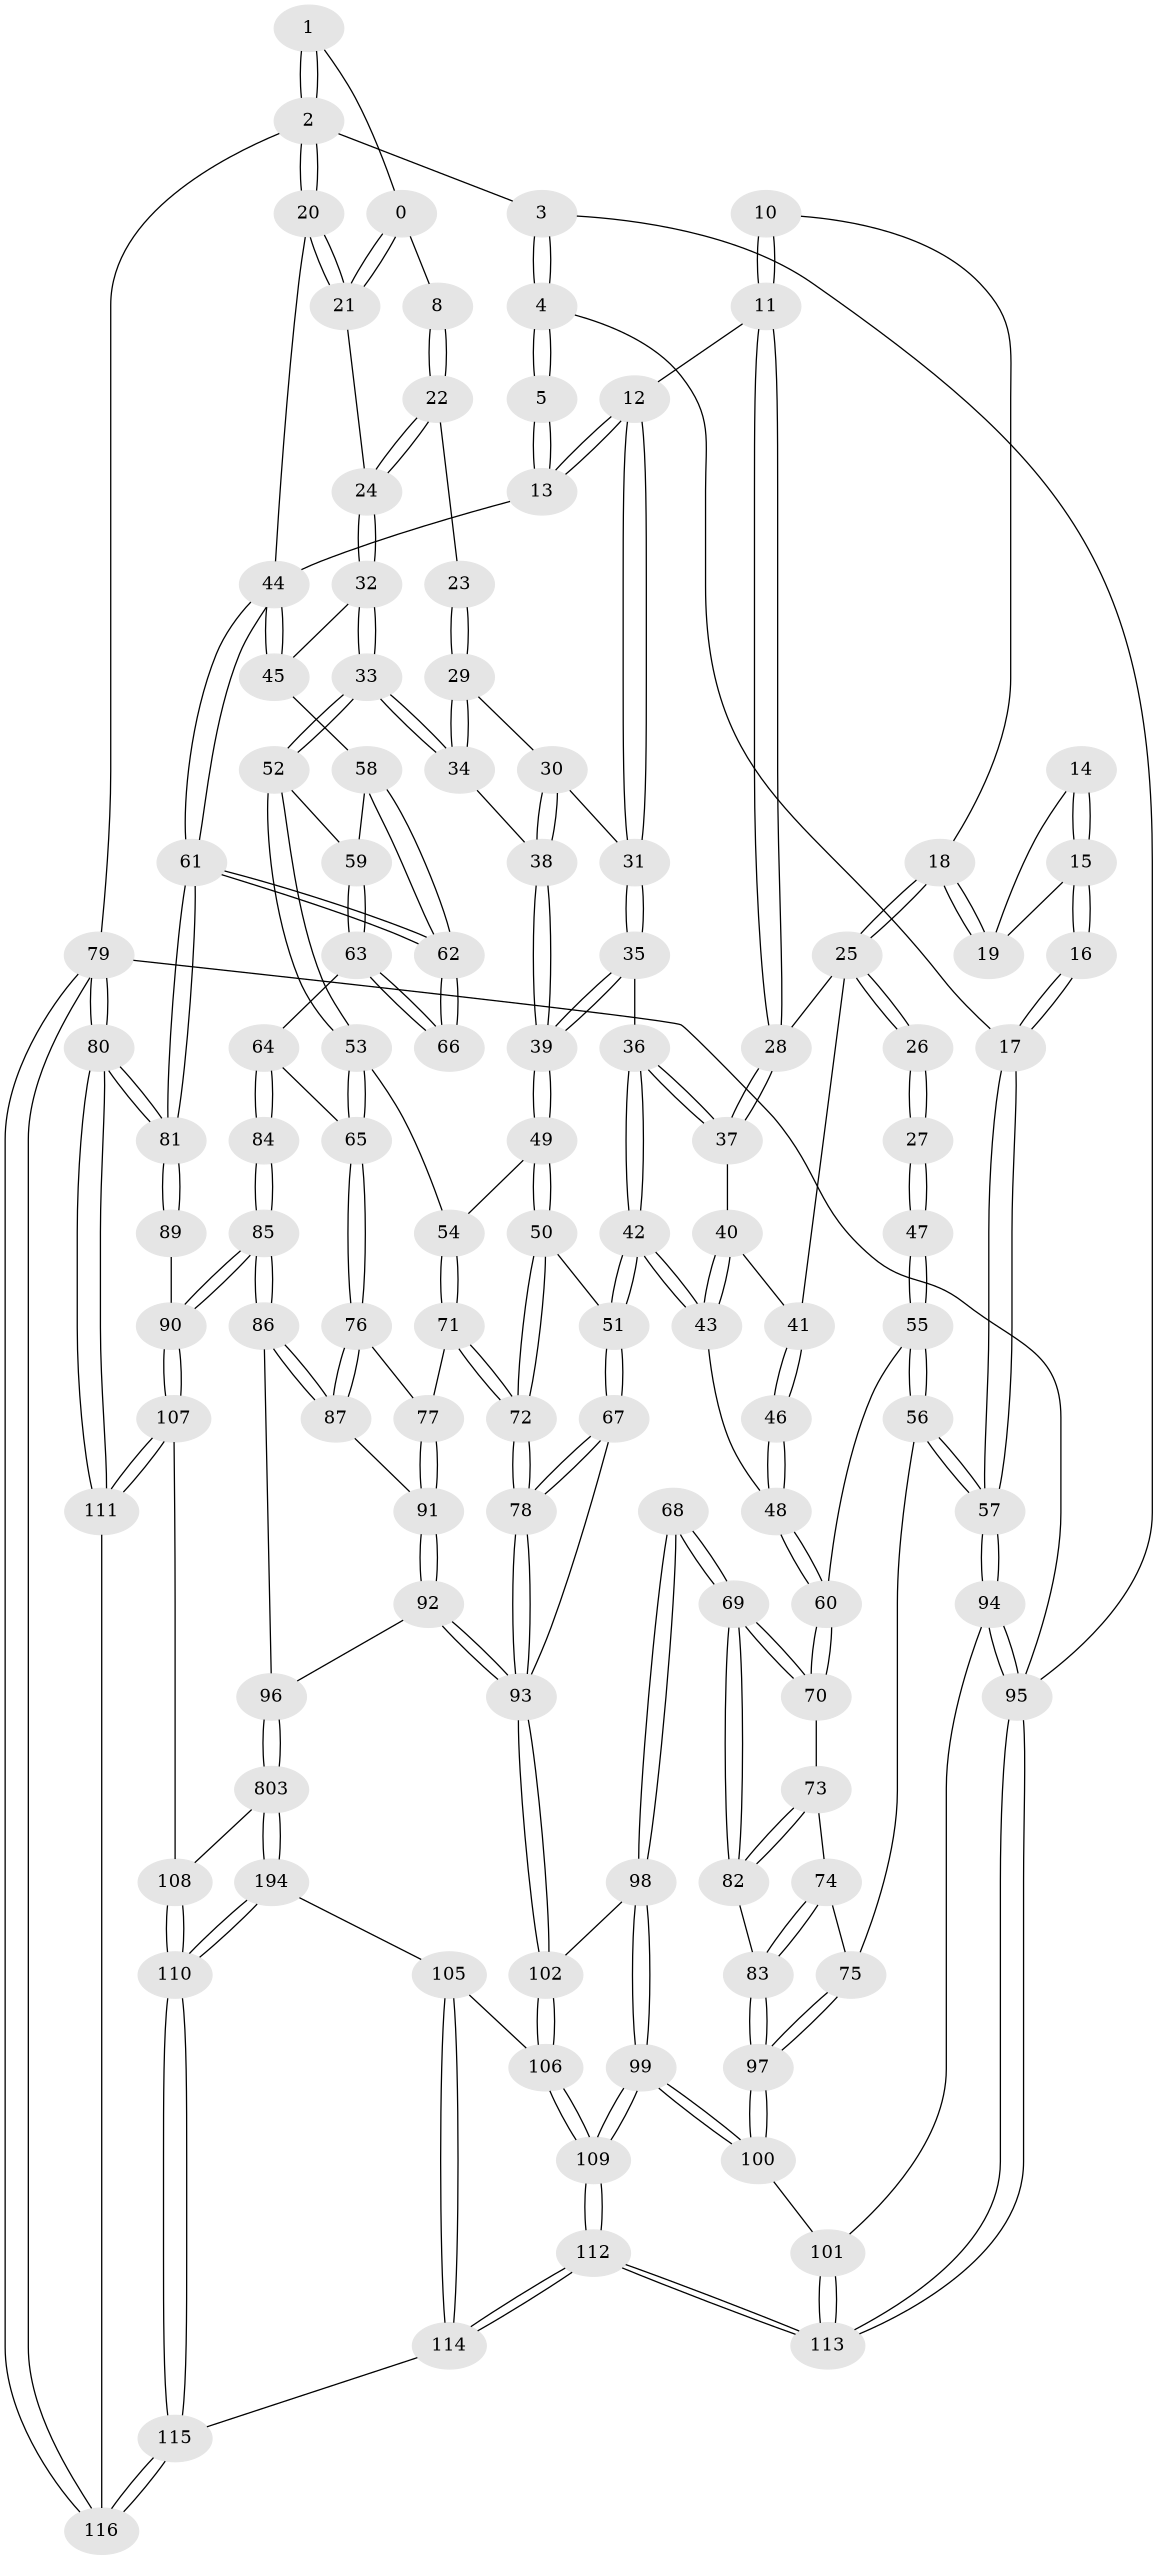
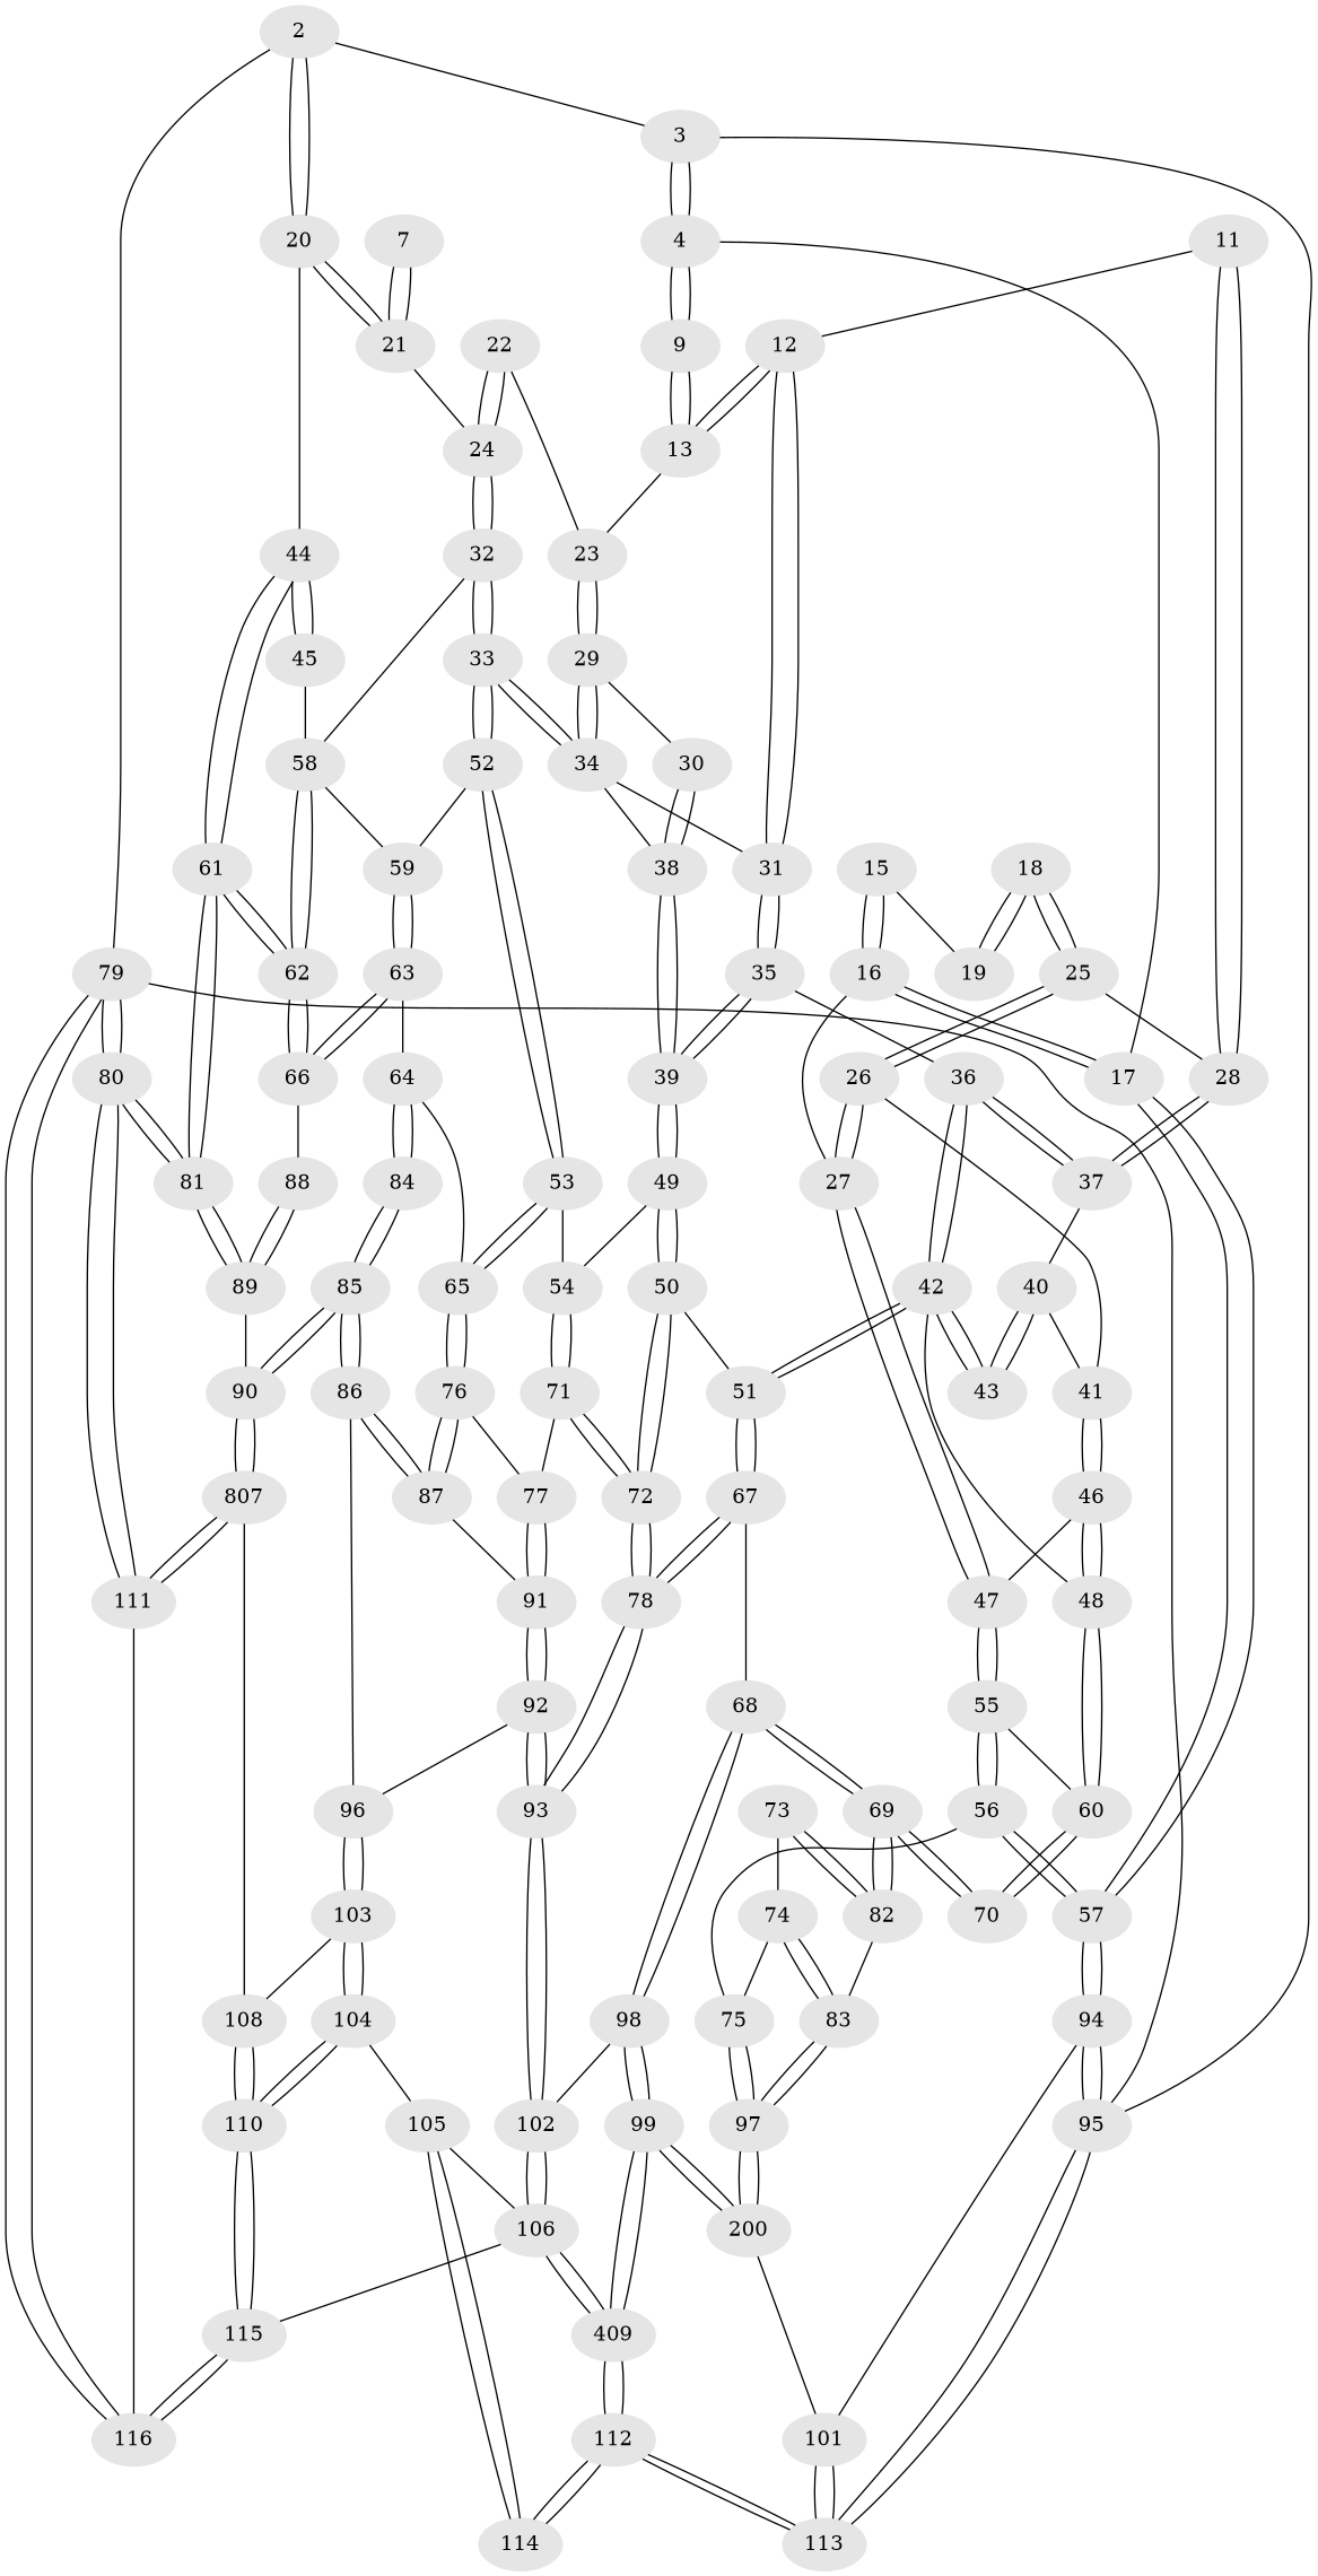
  graph {
    node [color=gray90 style=filled]
-   1
    2
-   7 [label=0]
+   7
    3
    20
    79
-   8
    21
    4
    95
    44
    80
    116
    17
-   5
+   5 [label=9]
    57
    113
    13
    23
    22
    24
-   10
    11
    18
-   14
    15
    19
    12
    28
    25
    31
    37
    35
    29
    16
    27
    47
    94
    26
    45
    61
    32
    30
    34
    33
    41
    46
    55
    40
    38
    39
    36
    52
    58
    53
    59
    42
    49
    43
    51
    50
    54
    48
    67
    60
    62
    81
    56
    70
    72
    71
    78
    68
    65
    63
    76
    77
    75
    97
    101
    66
    64
    73
    89
+   88
    84
    85
    87
    69
    98
    93
    82
    102
    99
    83
    74
    91
-   100
+   100 [label=200]
    92
    111
    90
    86
    96
-   107
-   103 [label=803]
+   107 [label=807]
+   103
    108
    106
-   104 [label=194]
-   109
+   104
+   109 [label=409]
    112
    105
    110
    114
    115
-   1 -- 2
-   1 -- 2
-   1 -- 7
    2 -- 3
    2 -- 20
    2 -- 20
    2 -- 79
-   7 -- 8
    7 -- 21
    7 -- 21
    3 -- 4
    3 -- 4
    3 -- 95
    20 -- 21
    20 -- 21
    20 -- 44
    79 -- 95
    79 -- 80
    79 -- 80
    79 -- 116
    79 -- 116
-   8 -- 22
-   8 -- 22
    21 -- 24
    4 -- 17
    4 -- 5
    4 -- 5
    95 -- 113
    95 -- 113
    44 -- 45
    44 -- 45
    44 -- 61
    44 -- 61
    80 -- 81
    80 -- 81
    80 -- 111
    80 -- 111
    17 -- 57
    17 -- 57
    5 -- 13
    5 -- 13
    57 -- 94
    57 -- 94
-   13 -- 44
+   13 -- 23
    23 -- 29
    23 -- 29
    22 -- 23
    22 -- 24
    22 -- 24
    24 -- 32
    24 -- 32
-   10 -- 11
-   10 -- 11
-   10 -- 18
    11 -- 12
    11 -- 28
    11 -- 28
    18 -- 19
    18 -- 19
    18 -- 25
    18 -- 25
-   14 -- 15
-   14 -- 15
-   14 -- 19
    15 -- 19
    15 -- 16
    15 -- 16
    12 -- 13
    12 -- 13
    12 -- 31
    12 -- 31
    28 -- 37
    28 -- 37
    25 -- 28
    25 -- 26
    25 -- 26
    31 -- 35
    31 -- 35
    37 -- 40
    35 -- 39
    35 -- 39
    35 -- 36
    29 -- 30
    29 -- 34
    29 -- 34
    16 -- 17
    16 -- 17
+   16 -- 27
    27 -- 47
    27 -- 47
    47 -- 55
    47 -- 55
    94 -- 95
    94 -- 95
    94 -- 101
    26 -- 27
    26 -- 27
-   25 -- 41
+   26 -- 41
    45 -- 58
    61 -- 62
    61 -- 62
    61 -- 81
    61 -- 81
-   32 -- 45
+   32 -- 58
    32 -- 33
    32 -- 33
-   30 -- 31
+   34 -- 31
    30 -- 38
    30 -- 38
    34 -- 38
    33 -- 34
    33 -- 34
    33 -- 52
    33 -- 52
    41 -- 46
    41 -- 46
+   46 -- 47
    46 -- 48
    46 -- 48
    55 -- 60
    55 -- 56
    55 -- 56
    40 -- 41
    40 -- 43
    40 -- 43
    38 -- 39
    38 -- 39
    39 -- 49
    39 -- 49
    36 -- 37
    36 -- 37
    36 -- 42
    36 -- 42
    52 -- 53
    52 -- 53
    52 -- 59
    58 -- 59
    58 -- 62
    58 -- 62
    53 -- 54
    53 -- 65
    53 -- 65
    59 -- 63
    59 -- 63
    42 -- 43
    42 -- 43
    42 -- 51
    42 -- 51
    49 -- 50
    49 -- 50
    49 -- 54
-   43 -- 48
+   42 -- 48
    51 -- 67
    51 -- 67
    50 -- 51
    50 -- 72
    50 -- 72
    54 -- 71
    54 -- 71
    48 -- 60
    48 -- 60
    67 -- 78
    67 -- 78
-   67 -- 93
+   67 -- 68
    60 -- 70
    60 -- 70
    62 -- 66
    62 -- 66
    81 -- 89
    81 -- 89
    56 -- 57
    56 -- 57
    56 -- 75
-   70 -- 73
    72 -- 78
    72 -- 78
    71 -- 72
    71 -- 72
    71 -- 77
    78 -- 93
    78 -- 93
    68 -- 69
    68 -- 69
    68 -- 98
    68 -- 98
    65 -- 76
    65 -- 76
    63 -- 66
    63 -- 66
    63 -- 64
    76 -- 77
    76 -- 87
    76 -- 87
    77 -- 91
    77 -- 91
    75 -- 97
    75 -- 97
    97 -- 100
    97 -- 100
    101 -- 113
    101 -- 113
+   66 -- 88
    64 -- 65
    64 -- 84
    64 -- 84
    73 -- 82
    73 -- 82
    73 -- 74
    89 -- 90
+   88 -- 89
+   88 -- 89
    84 -- 85
    84 -- 85
    85 -- 90
    85 -- 90
    85 -- 86
    85 -- 86
    87 -- 91
    69 -- 70
    69 -- 70
    69 -- 82
    69 -- 82
    98 -- 102
    98 -- 99
    98 -- 99
    93 -- 102
    93 -- 102
    82 -- 83
    102 -- 106
    102 -- 106
    99 -- 100
    99 -- 100
    99 -- 109
    99 -- 109
    83 -- 97
    83 -- 97
    74 -- 75
    74 -- 83
    74 -- 83
    91 -- 92
    91 -- 92
    100 -- 101
    92 -- 93
    92 -- 93
    92 -- 96
    111 -- 116
    90 -- 107
    90 -- 107
    86 -- 87
    86 -- 87
    86 -- 96
    96 -- 103
    96 -- 103
    107 -- 111
    107 -- 111
    107 -- 108
    103 -- 108
    103 -- 104
    103 -- 104
    108 -- 110
    108 -- 110
    106 -- 109
    106 -- 109
    104 -- 105
    104 -- 110
    104 -- 110
    109 -- 112
    109 -- 112
    112 -- 113
    112 -- 113
    112 -- 114
    112 -- 114
    105 -- 106
    105 -- 114
    105 -- 114
    110 -- 115
    110 -- 115
-   114 -- 115
+   106 -- 115
    115 -- 116
    115 -- 116
  }
